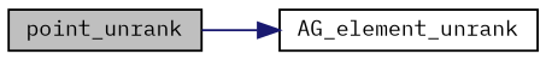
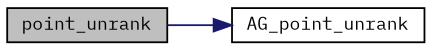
  digraph {
    rankdir=LR
    fontname="IBM Plex Mono"
    node [color=black fontname="IBM Plex Mono" fontsize=10 shape=record style=filled]
    n1 [fillcolor=grey75 fontcolor=black height=0.2 label=point_unrank width=0.4]
-   n2 [fillcolor=white height=0.2 label=AG_element_unrank width=0.4]
+   n2 [fillcolor=white height=0.2 label=AG_point_unrank width=0.4]
    n1 -> n2 [color=midnightblue fontname="IBM Plex Mono" fontsize=10 labelfontname=Helvetica labelfontsize=10 style=solid]
  }
